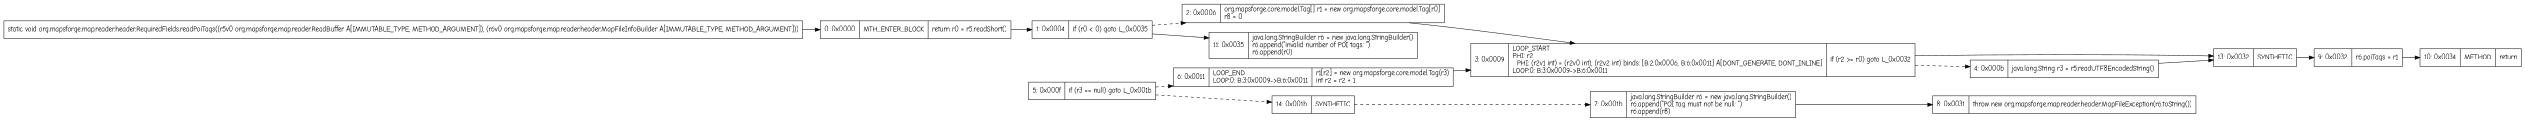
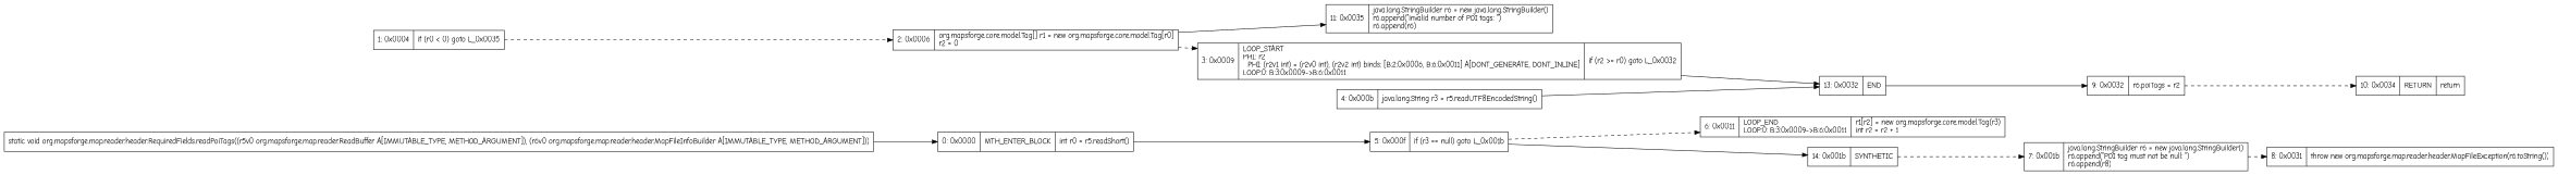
  digraph {
    fontname="Comic Neue"
    rankdir=LR
    node [fontname="Comic Neue" shape=record]
    edge [fontname="Comic Neue"]
-   n1 [label="{0\:\ 0x0000|MTH_ENTER_BLOCK\l|return r0 = r5.readShort()\l}"]
+   n1 [label="{0\:\ 0x0000|MTH_ENTER_BLOCK\l|int r0 = r5.readShort()\l}"]
    n2 [label="{1\:\ 0x0004|if (r0 \< 0) goto L_0x0035\l}"]
-   n3 [label="{2\:\ 0x0006|org.mapsforge.core.model.Tag[] r1 = new org.mapsforge.core.model.Tag[r0]\lr8 = 0\l}"]
-   n4 [label="{11\:\ 0x0035|java.lang.StringBuilder r6 = new java.lang.StringBuilder()\lr6.append(\"invalid number of POI tags: \")\lr6.append(r0)\l}"]
+   n3 [label="{2\:\ 0x0006|org.mapsforge.core.model.Tag[] r1 = new org.mapsforge.core.model.Tag[r0]\lr2 = 0\l}"]
+   n4 [label="{11\:\ 0x0035|java.lang.StringBuilder r6 = new java.lang.StringBuilder()\lr6.append(\"invalid number of POI tags: \")\lr6.append(r6)\l}"]
    n5 [label="{3\:\ 0x0009|LOOP_START\lPHI: r2 \l  PHI: (r2v1 int) = (r2v0 int), (r2v2 int) binds: [B:2:0x0006, B:6:0x0011] A[DONT_GENERATE, DONT_INLINE]\lLOOP:0: B:3:0x0009\-\>B:6:0x0011\l|if (r2 \>= r0) goto L_0x0032\l}"]
    n6 [label="{4\:\ 0x000b|java.lang.String r3 = r5.readUTF8EncodedString()\l}"]
-   n7 [label="{13\:\ 0x0032|SYNTHETIC\l}"]
-   n8 [label="{9\:\ 0x0032|r6.poiTags = r1\l}"]
+   n7 [label="{13\:\ 0x0032|END\l}"]
+   n8 [label="{9\:\ 0x0032|r6.poiTags = r2\l}"]
    n9 [label="{5\:\ 0x000f|if (r3 == null) goto L_0x001b\l}"]
    n10 [label="{6\:\ 0x0011|LOOP_END\lLOOP:0: B:3:0x0009\-\>B:6:0x0011\l|r1[r2] = new org.mapsforge.core.model.Tag(r3)\lint r2 = r2 + 1\l}"]
    n11 [label="{14\:\ 0x001b|SYNTHETIC\l}"]
    n12 [label="{7\:\ 0x001b|java.lang.StringBuilder r6 = new java.lang.StringBuilder()\lr6.append(\"POI tag must not be null: \")\lr6.append(r8)\l}"]
    n13 [label="{8\:\ 0x0031|throw new org.mapsforge.map.reader.header.MapFileException(r6.toString())\l}"]
-   n14 [label="{10\:\ 0x0034|METHOD\l|return\l}"]
+   n14 [label="{10\:\ 0x0034|RETURN\l|return\l}"]
    n15 [label="{static void org.mapsforge.map.reader.header.RequiredFields.readPoiTags((r5v0 org.mapsforge.map.reader.ReadBuffer A[IMMUTABLE_TYPE, METHOD_ARGUMENT]), (r6v0 org.mapsforge.map.reader.header.MapFileInfoBuilder A[IMMUTABLE_TYPE, METHOD_ARGUMENT])) }"]
-   n1 -> n2
+   n1 -> n9
    n2 -> n3 [style=dashed]
-   n2 -> n4
-   n3 -> n5
-   n5 -> n6 [style=dashed]
+   n3 -> n4
+   n3 -> n5 [style=dashed]
    n5 -> n7
    n6 -> n7
    n7 -> n8
-   n8 -> n14
+   n8 -> n14 [style=dashed]
    n9 -> n10 [style=dashed]
-   n9 -> n11 [style=dashed]
-   n10 -> n5
+   n9 -> n11
    n11 -> n12 [style=dashed]
-   n12 -> n13
+   n12 -> n13 [style=dashed]
    n15 -> n1
  }
